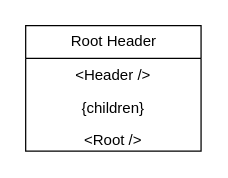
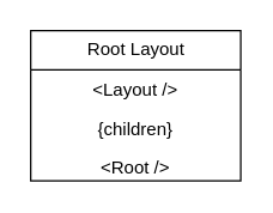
  <mxCell id="0" />
  <mxCell id="1" parent="0" />
- <mxCell id="2" value="Root Header" style="swimlane;fontStyle=0;childLayout=stackLayout;horizontal=1;startSize=26;fillColor=none;horizontalStack=0;resizeParent=1;resizeParentMax=0;resizeLast=0;collapsible=1;marginBottom=0;html=1;align=center;" vertex="1" parent="1"><mxGeometry x="20" width="140" height="100" as="geometry" y="20" /></mxCell>
- <mxCell id="3" value="&amp;lt;Header /&amp;gt;" style="text;strokeColor=none;fillColor=none;align=center;verticalAlign=top;spacingLeft=4;spacingRight=4;overflow=hidden;rotatable=0;points=[[0,0.5],[1,0.5]];portConstraint=eastwest;whiteSpace=wrap;html=1;" vertex="1" parent="2"><mxGeometry y="26" width="140" height="26" as="geometry" /></mxCell>
+ <mxCell id="2" value="Root Layout" style="swimlane;fontStyle=0;childLayout=stackLayout;horizontal=1;startSize=26;fillColor=none;horizontalStack=0;resizeParent=1;resizeParentMax=0;resizeLast=0;collapsible=1;marginBottom=0;html=1;align=center;" vertex="1" parent="1"><mxGeometry x="20" width="140" height="100" as="geometry" y="20" /></mxCell>
+ <mxCell id="3" value="&amp;lt;Layout /&amp;gt;" style="text;strokeColor=none;fillColor=none;align=center;verticalAlign=top;spacingLeft=4;spacingRight=4;overflow=hidden;rotatable=0;points=[[0,0.5],[1,0.5]];portConstraint=eastwest;whiteSpace=wrap;html=1;" vertex="1" parent="2"><mxGeometry y="26" width="140" height="26" as="geometry" /></mxCell>
  <mxCell id="4" value="{children}" style="text;strokeColor=none;fillColor=none;align=center;verticalAlign=top;spacingLeft=4;spacingRight=4;overflow=hidden;rotatable=0;points=[[0,0.5],[1,0.5]];portConstraint=eastwest;whiteSpace=wrap;labelBackgroundColor=default;html=1;" vertex="1" parent="2"><mxGeometry y="52" width="140" height="26" as="geometry" /></mxCell>
  <mxCell id="5" value="&amp;lt;Root /&amp;gt;" style="text;strokeColor=none;fillColor=none;align=center;verticalAlign=top;spacingLeft=4;spacingRight=4;overflow=hidden;rotatable=0;points=[[0,0.5],[1,0.5]];portConstraint=eastwest;whiteSpace=wrap;html=1;" vertex="1" parent="2"><mxGeometry y="78" width="140" height="22" as="geometry" /></mxCell>
